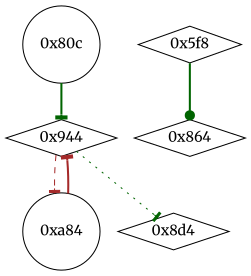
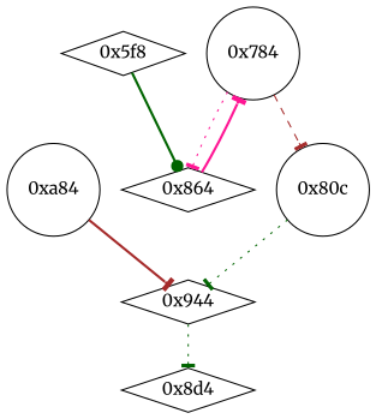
  strict digraph {
    "edge"="{}"
    file="/Users/mark/Documents/deobfus-2019-ccs/ALL-CFG/small-programs/1b-4-1-0-0-dc-2-1-1/1528_recovered.dot"
    fontname=Merriweather
    "graph"="{u'file': u'/Users/mark/Documents/deobfus-2019-ccs/ALL-CFG/small-programs/1b-4-1-0-0-dc-2-1-1/1528_recovered.dot'}"
    "node"="{u'opcode': u''}"
    node [fontname=Merriweather shape=diamond]
    edge [arrowhead=tee color=brown fontname=Merriweather style=bold]
    "0x8d4" [opcode="[u'ldr', u'mov', u'ldr', u'ldr', u'sub', u'sub', u'add', u'mul', u'mov', u'eor', u'and', u'ldr', u'mov', u'ldr', u'cmp', u'mov', u'teq', u'ldr', u'mov', u'cmp', u'mov', u'mov', u'cmp', u'mov', u'b']"]
    "0xa84" [opcode="[u'ldr', u'ldr', u'ldr', u'add', u'lsl', u'add', u'sub', u'str']" shape=circle]
    "0x944" [opcode="[u'ldr', u'ldr', u'str', u'ldr', u'str', u'ldr', u'ldr', u'rsb', u'mvn', u'mul', u'eor', u'and', u'ldr', u'mov', u'mov', u'ldr', u'cmp', u'mov', u'cmp', u'mov', u'mov', u'cmp', u'mov', u'mov', u'teq', u'mov', u'b']"]
+   "0x784" [opcode="[u'ldr', u'ldr', u'str', u'ldr', u'ldr', u'str', u'ldr', u'rsb', u'mvn', u'mul', u'mov', u'mvn', u'ldr', u'mov', u'orr', u'cmp', u'mov', u'cmn', u'mov', u'teq', u'ldr', u'mov', u'cmn', u'mov', u'mov', u'cmp', u'mov', u'b']" shape=circle]
    "0x864" [opcode="[u'ldr', u'ldr', u'rsb', u'mvn', u'mul', u'eor', u'and', u'ldr', u'mov', u'mov', u'ldr', u'cmp', u'mov', u'cmp', u'mov', u'mov', u'cmp', u'mov', u'mov', u'teq', u'mov', u'b']"]
    "0x80c" [opcode="[u'mov', u'str', u'ldr', u'b']" shape=circle]
    "0x5f8" [opcode="[u'push', u'add', u'sub', u'str', u'mov', u'str', u'mvn', u'str', u'ldr', u'str', u'ldr', u'str', u'ldr', u'ldr', u'ldr', u'str', u'ldr', u'str', u'ldr', u'ldr', u'ldr', u'ldr', u'ldr', u'add', u'str', u'ldr', u'str', u'add', u'str', u'str', u'str', u'mov', u'str', u'mov', u'b']"]
    "0xa84" -> "0x944"
    "0x944" -> "0x8d4" [color=darkgreen style=dotted]
-   "0x944" -> "0xa84" [style=dashed]
-   "0x80c" -> "0x944" [color=darkgreen]
+   "0x784" -> "0x864" [color=deeppink style=dotted]
+   "0x784" -> "0x80c" [style=dashed]
+   "0x864" -> "0x784" [color=deeppink]
+   "0x80c" -> "0x944" [color=darkgreen style=dotted]
    "0x5f8" -> "0x864" [arrowhead=dot color=darkgreen]
  }
